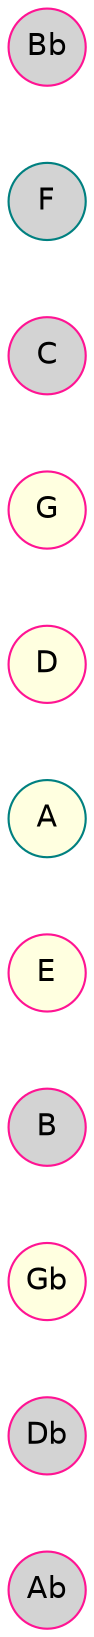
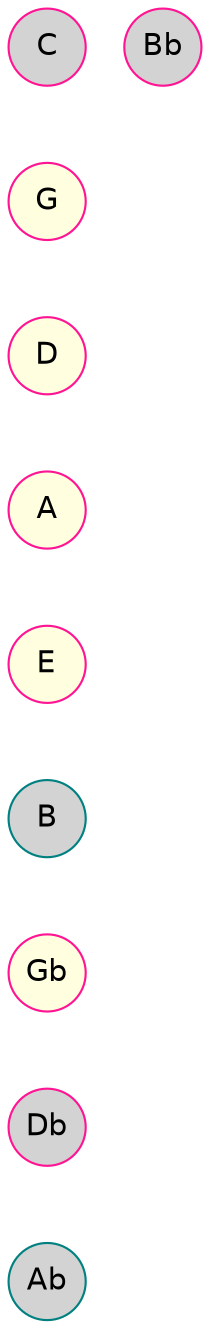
  graph {
    mindist=.1
    node [color=deeppink fillcolor=lightgrey fontname=Helvetica margin=0 shape=circle style=filled]
    edge [style=invis]
-   B
+   B [color=teal]
    E [fillcolor=lightyellow]
    Gb [fillcolor=lightyellow]
    Db
-   Ab
+   Ab [color=teal]
    Bb
-   F [color=teal]
    C
    G [fillcolor=lightyellow]
    D [fillcolor=lightyellow]
-   A [color=teal fillcolor=lightyellow]
+   A [fillcolor=lightyellow]
    subgraph sub_1 {
      B
      E
      Gb
      Db
      Ab
      Bb
-     F
      C
      G
      D
      A
    }
    B -- Gb
    E -- B
    Gb -- Db
    Db -- Ab
-   Bb -- F
-   F -- C
    C -- G
    G -- D
    D -- A
    A -- E
  }
